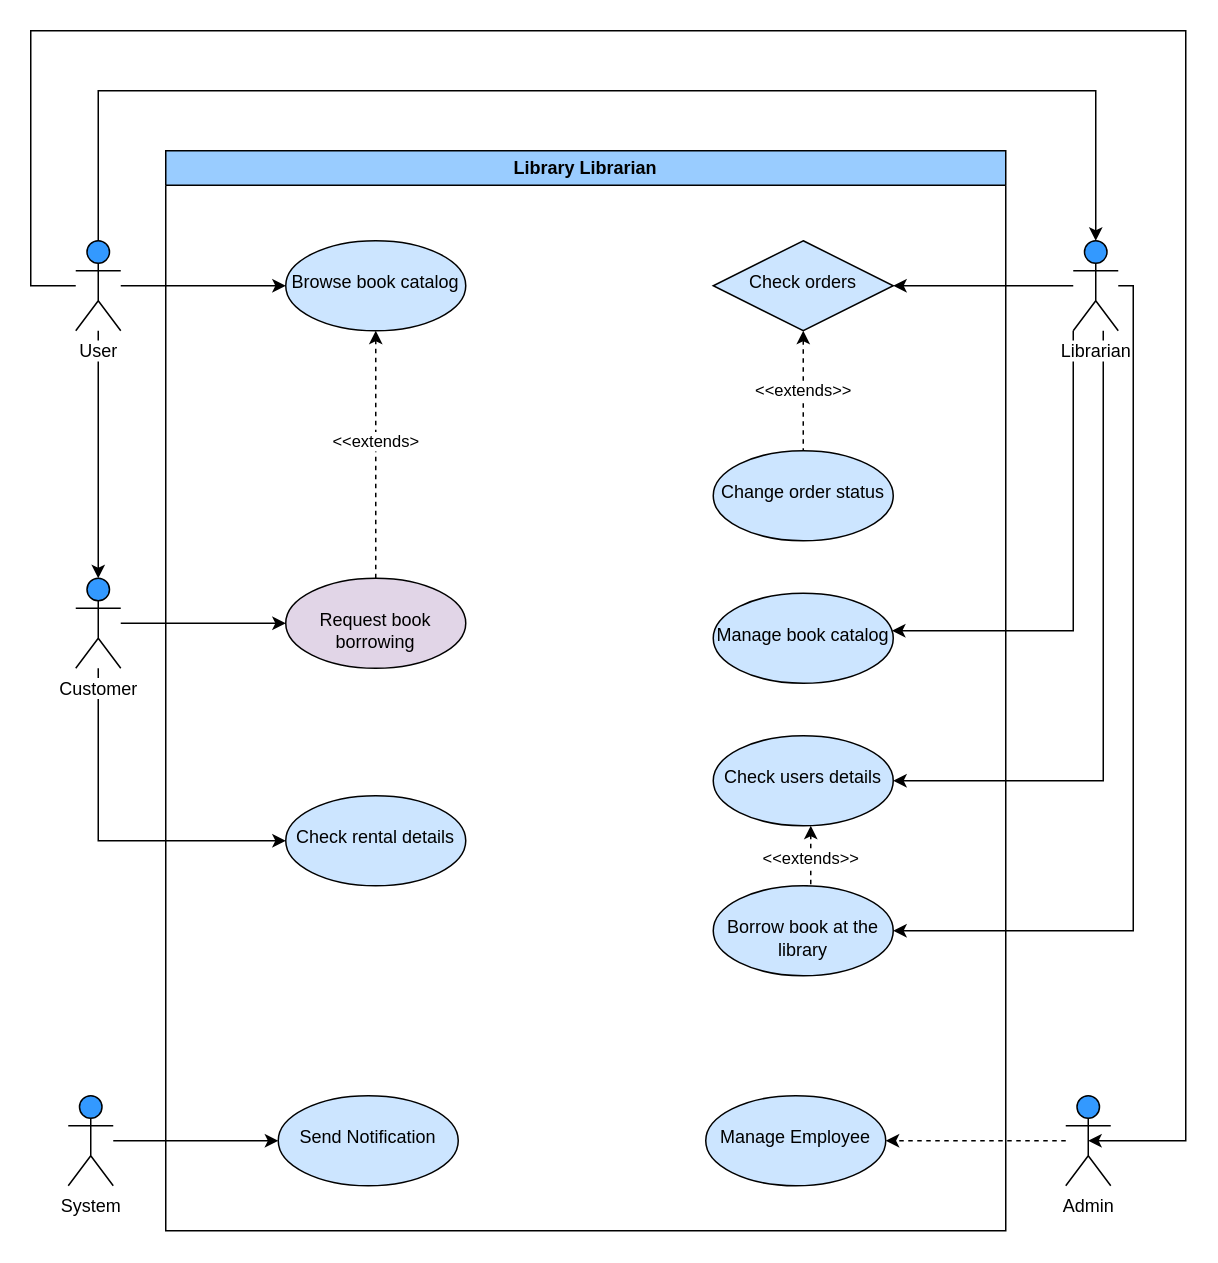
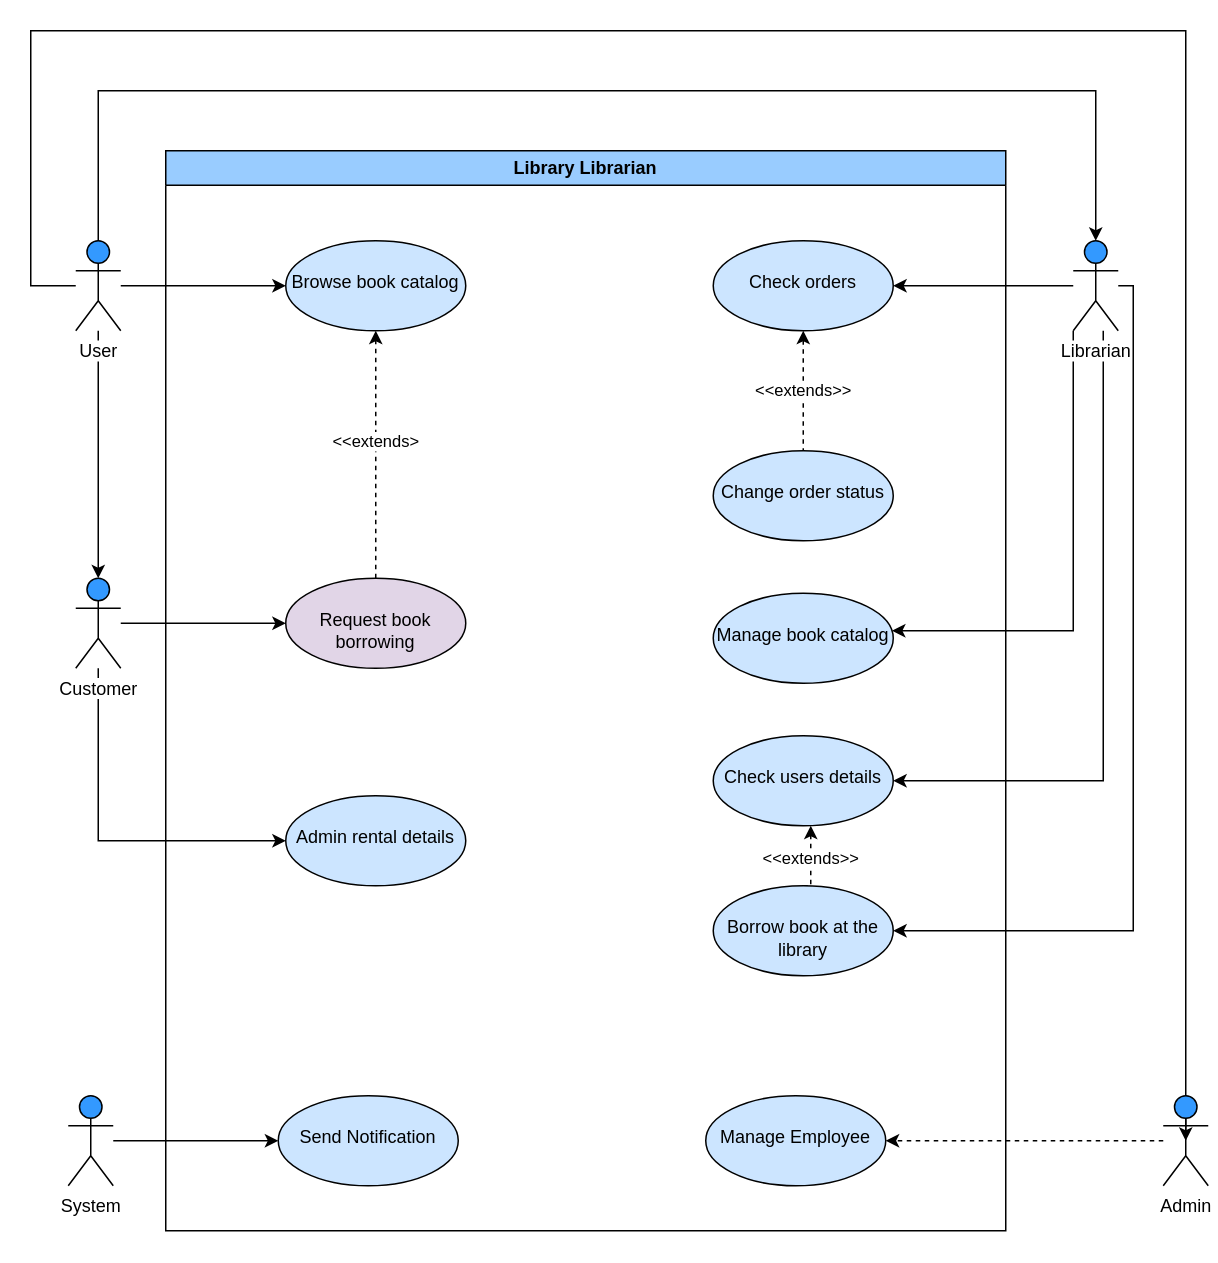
  <mxCell id="0" />
  <mxCell id="1" parent="0" />
  <mxCell id="2" value="Library Librarian" style="swimlane;whiteSpace=wrap;html=1;fillColor=#99CCFF;" parent="1" vertex="1"><mxGeometry x="110" y="100" width="560" height="720" as="geometry" /></mxCell>
  <mxCell id="3" value="&lt;br&gt;Browse book catalog" style="ellipse;whiteSpace=wrap;html=1;verticalAlign=top;fillColor=#CCE5FF;" parent="2" vertex="1"><mxGeometry x="80" y="60" width="120" height="60" as="geometry" /></mxCell>
  <mxCell id="4" style="edgeStyle=orthogonalEdgeStyle;rounded=0;orthogonalLoop=1;jettySize=auto;html=1;startArrow=none;startFill=0;endArrow=classic;endFill=1;dashed=1;" parent="2" source="6" target="3" edge="1"><mxGeometry relative="1" as="geometry" /></mxCell>
  <mxCell id="5" value="&amp;lt;&amp;lt;extends&amp;gt;" style="edgeLabel;html=1;align=center;verticalAlign=middle;resizable=0;points=[];" parent="4" vertex="1" connectable="0"><mxGeometry x="0.111" y="1" relative="1" as="geometry"><mxPoint as="offset" /></mxGeometry></mxCell>
  <mxCell id="6" value="&lt;br&gt;Request book borrowing" style="ellipse;whiteSpace=wrap;html=1;verticalAlign=top;fillColor=#e1d5e7;" parent="2" vertex="1"><mxGeometry x="80" y="285" width="120" height="60" as="geometry" /></mxCell>
- <mxCell id="7" value="&lt;br&gt;Check rental details" style="ellipse;whiteSpace=wrap;html=1;verticalAlign=top;fillColor=#CCE5FF;" parent="2" vertex="1"><mxGeometry x="80" y="430" width="120" height="60" as="geometry" /></mxCell>
+ <mxCell id="7" value="&lt;br&gt;Admin rental details" style="ellipse;whiteSpace=wrap;html=1;verticalAlign=top;fillColor=#CCE5FF;" parent="2" vertex="1"><mxGeometry x="80" y="430" width="120" height="60" as="geometry" /></mxCell>
  <mxCell id="8" value="&amp;lt;&amp;lt;extends&amp;gt;&amp;gt;" style="edgeStyle=orthogonalEdgeStyle;rounded=0;orthogonalLoop=1;jettySize=auto;html=1;startArrow=classic;startFill=1;endArrow=none;endFill=0;dashed=1;" parent="2" source="9" target="10" edge="1"><mxGeometry relative="1" as="geometry" /></mxCell>
- <mxCell id="9" value="&lt;br&gt;Check orders" style="rhombus;whiteSpace=wrap;html=1;verticalAlign=top;fillColor=#CCE5FF;" parent="2" vertex="1"><mxGeometry x="365" y="60" width="120" height="60" as="geometry" /></mxCell>
+ <mxCell id="9" value="&lt;br&gt;Check orders" style="ellipse;whiteSpace=wrap;html=1;verticalAlign=top;fillColor=#CCE5FF;" parent="2" vertex="1"><mxGeometry x="365" y="60" width="120" height="60" as="geometry" /></mxCell>
  <mxCell id="10" value="&lt;br&gt;Change order status" style="ellipse;whiteSpace=wrap;html=1;verticalAlign=top;fillColor=#CCE5FF;" parent="2" vertex="1"><mxGeometry x="365" y="200" width="120" height="60" as="geometry" /></mxCell>
  <mxCell id="11" value="&lt;br&gt;Manage book catalog" style="ellipse;whiteSpace=wrap;html=1;verticalAlign=top;fillColor=#CCE5FF;" parent="2" vertex="1"><mxGeometry x="365" y="295" width="120" height="60" as="geometry" /></mxCell>
  <mxCell id="12" value="&lt;br&gt;Check users details" style="ellipse;whiteSpace=wrap;html=1;verticalAlign=top;fillColor=#CCE5FF;" parent="2" vertex="1"><mxGeometry x="365" y="390" width="120" height="60" as="geometry" /></mxCell>
  <mxCell id="13" value="&lt;br&gt;Manage Employee" style="ellipse;whiteSpace=wrap;html=1;verticalAlign=top;fillColor=#CCE5FF;" parent="2" vertex="1"><mxGeometry x="360" y="630" width="120" height="60" as="geometry" /></mxCell>
  <mxCell id="14" value="&lt;br&gt;Send Notification" style="ellipse;whiteSpace=wrap;html=1;verticalAlign=top;fillColor=#CCE5FF;" parent="2" vertex="1"><mxGeometry x="75" y="630" width="120" height="60" as="geometry" /></mxCell>
  <mxCell id="15" value="&amp;lt;&amp;lt;extends&amp;gt;&amp;gt;" style="edgeStyle=orthogonalEdgeStyle;rounded=0;orthogonalLoop=1;jettySize=auto;html=1;exitX=0.5;exitY=0;exitDx=0;exitDy=0;dashed=1;" edge="1" parent="2" source="16"><mxGeometry relative="1" as="geometry"><mxPoint x="430" y="450" as="targetPoint" /><Array as="points"><mxPoint x="430" y="490" /><mxPoint x="430" y="450" /></Array></mxGeometry></mxCell>
  <mxCell id="16" value="&lt;br&gt;Borrow book at the library" style="ellipse;whiteSpace=wrap;html=1;verticalAlign=top;fillColor=#CCE5FF;" parent="2" vertex="1"><mxGeometry x="365" y="490" width="120" height="60" as="geometry" /></mxCell>
  <mxCell id="17" value="" style="edgeStyle=orthogonalEdgeStyle;rounded=0;orthogonalLoop=1;jettySize=auto;html=1;" parent="1" source="21" target="24" edge="1"><mxGeometry relative="1" as="geometry"><mxPoint x="65" y="420" as="sourcePoint" /></mxGeometry></mxCell>
  <mxCell id="18" value="" style="edgeStyle=orthogonalEdgeStyle;rounded=0;orthogonalLoop=1;jettySize=auto;html=1;" parent="1" source="21" target="29" edge="1"><mxGeometry relative="1" as="geometry"><Array as="points"><mxPoint x="65" y="60" /><mxPoint x="730" y="60" /></Array></mxGeometry></mxCell>
  <mxCell id="19" value="" style="edgeStyle=orthogonalEdgeStyle;rounded=0;orthogonalLoop=1;jettySize=auto;html=1;" parent="1" source="21" target="3" edge="1"><mxGeometry relative="1" as="geometry" /></mxCell>
  <mxCell id="20" value="" style="edgeStyle=orthogonalEdgeStyle;rounded=0;orthogonalLoop=1;jettySize=auto;html=1;entryX=0.5;entryY=0.5;entryDx=0;entryDy=0;entryPerimeter=0;" parent="1" source="21" target="33" edge="1"><mxGeometry relative="1" as="geometry"><Array as="points"><mxPoint x="20" y="190" /><mxPoint x="20" y="20" /><mxPoint x="790" y="20" /><mxPoint x="790" y="760" /></Array></mxGeometry></mxCell>
  <mxCell id="21" value="&lt;span style=&quot;background-color: rgb(255, 255, 255);&quot;&gt;User&lt;/span&gt;" style="shape=umlActor;verticalLabelPosition=bottom;verticalAlign=top;html=1;outlineConnect=0;fillColor=#3399FF;" parent="1" vertex="1"><mxGeometry x="50" y="160" width="30" height="60" as="geometry" /></mxCell>
  <mxCell id="22" value="" style="edgeStyle=orthogonalEdgeStyle;rounded=0;orthogonalLoop=1;jettySize=auto;html=1;startArrow=none;startFill=0;endArrow=classic;endFill=1;" parent="1" source="24" target="6" edge="1"><mxGeometry relative="1" as="geometry"><Array as="points"><mxPoint x="290" y="415" /></Array></mxGeometry></mxCell>
  <mxCell id="23" value="" style="edgeStyle=orthogonalEdgeStyle;rounded=0;orthogonalLoop=1;jettySize=auto;html=1;startArrow=none;startFill=0;endArrow=classic;endFill=1;" parent="1" source="24" target="7" edge="1"><mxGeometry relative="1" as="geometry"><Array as="points"><mxPoint x="65" y="560" /></Array></mxGeometry></mxCell>
  <mxCell id="24" value="&lt;span style=&quot;background-color: rgb(255, 255, 255);&quot;&gt;Customer&lt;/span&gt;" style="shape=umlActor;verticalLabelPosition=bottom;verticalAlign=top;html=1;outlineConnect=0;fillColor=#3399FF;" parent="1" vertex="1"><mxGeometry x="50" y="385" width="30" height="60" as="geometry" /></mxCell>
  <mxCell id="25" value="" style="edgeStyle=orthogonalEdgeStyle;rounded=0;orthogonalLoop=1;jettySize=auto;html=1;startArrow=none;startFill=0;endArrow=classic;endFill=1;" parent="1" source="29" target="9" edge="1"><mxGeometry relative="1" as="geometry" /></mxCell>
  <mxCell id="26" value="" style="edgeStyle=orthogonalEdgeStyle;rounded=0;orthogonalLoop=1;jettySize=auto;html=1;startArrow=none;startFill=0;endArrow=classic;endFill=1;" parent="1" source="29" target="11" edge="1"><mxGeometry relative="1" as="geometry"><Array as="points"><mxPoint x="715" y="420" /></Array></mxGeometry></mxCell>
  <mxCell id="27" value="" style="edgeStyle=orthogonalEdgeStyle;rounded=0;orthogonalLoop=1;jettySize=auto;html=1;startArrow=none;startFill=0;endArrow=classic;endFill=1;entryX=1;entryY=0.5;entryDx=0;entryDy=0;" parent="1" source="29" target="12" edge="1"><mxGeometry relative="1" as="geometry"><Array as="points"><mxPoint x="735" y="520" /></Array></mxGeometry></mxCell>
  <mxCell id="28" style="edgeStyle=orthogonalEdgeStyle;rounded=0;orthogonalLoop=1;jettySize=auto;html=1;entryX=1;entryY=0.5;entryDx=0;entryDy=0;" parent="1" source="29" target="16" edge="1"><mxGeometry relative="1" as="geometry"><mxPoint x="605" y="620" as="targetPoint" /><Array as="points"><mxPoint x="755" y="190" /><mxPoint x="755" y="620" /></Array></mxGeometry></mxCell>
  <mxCell id="29" value="&lt;span style=&quot;background-color: rgb(255, 255, 255);&quot;&gt;Librarian&lt;/span&gt;" style="shape=umlActor;verticalLabelPosition=bottom;verticalAlign=top;html=1;outlineConnect=0;fillColor=#3399FF;" parent="1" vertex="1"><mxGeometry x="715" y="160" width="30" height="60" as="geometry" /></mxCell>
  <mxCell id="30" value="" style="edgeStyle=orthogonalEdgeStyle;rounded=0;orthogonalLoop=1;jettySize=auto;html=1;startArrow=none;startFill=0;endArrow=classic;endFill=1;" parent="1" source="31" edge="1"><mxGeometry relative="1" as="geometry"><mxPoint x="185" y="760" as="targetPoint" /></mxGeometry></mxCell>
  <mxCell id="31" value="System" style="shape=umlActor;verticalLabelPosition=bottom;verticalAlign=top;html=1;outlineConnect=0;labelBackgroundColor=#FFFFFF;fillColor=#3399FF;" parent="1" vertex="1"><mxGeometry x="45" y="730" width="30" height="60" as="geometry" /></mxCell>
  <mxCell id="32" style="edgeStyle=orthogonalEdgeStyle;rounded=0;orthogonalLoop=1;jettySize=auto;html=1;entryX=1;entryY=0.5;entryDx=0;entryDy=0;dashed=1;" parent="1" source="33" target="13" edge="1"><mxGeometry relative="1" as="geometry" /></mxCell>
- <mxCell id="33" value="&lt;span style=&quot;background-color: rgb(255, 255, 255);&quot;&gt;Admin&lt;/span&gt;" style="shape=umlActor;verticalLabelPosition=bottom;verticalAlign=top;html=1;outlineConnect=0;fillColor=#3399FF;" parent="1" vertex="1"><mxGeometry x="710" y="730" width="30" height="60" as="geometry" /></mxCell>
+ <mxCell id="33" value="&lt;span style=&quot;background-color: rgb(255, 255, 255);&quot;&gt;Admin&lt;/span&gt;" style="shape=umlActor;verticalLabelPosition=bottom;verticalAlign=top;html=1;outlineConnect=0;fillColor=#3399FF;" parent="1" vertex="1"><mxGeometry x="775" y="730" width="30" height="60" as="geometry" /></mxCell>
